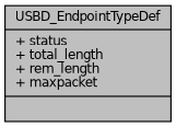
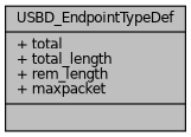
  digraph {
-   n1 [color=black fillcolor=grey75 fontcolor=black fontname=Helvetica fontsize=10 height=0.2 label="{USBD_EndpointTypeDef\n|+ status\l+ total_length\l+ rem_length\l+ maxpacket\l|}" shape=record style=filled width=0.4]
+   n1 [color=black fillcolor=grey75 fontcolor=black fontname=Helvetica fontsize=10 height=0.2 label="{USBD_EndpointTypeDef\n|+ total\l+ total_length\l+ rem_length\l+ maxpacket\l|}" shape=record style=filled width=0.4]
  }
